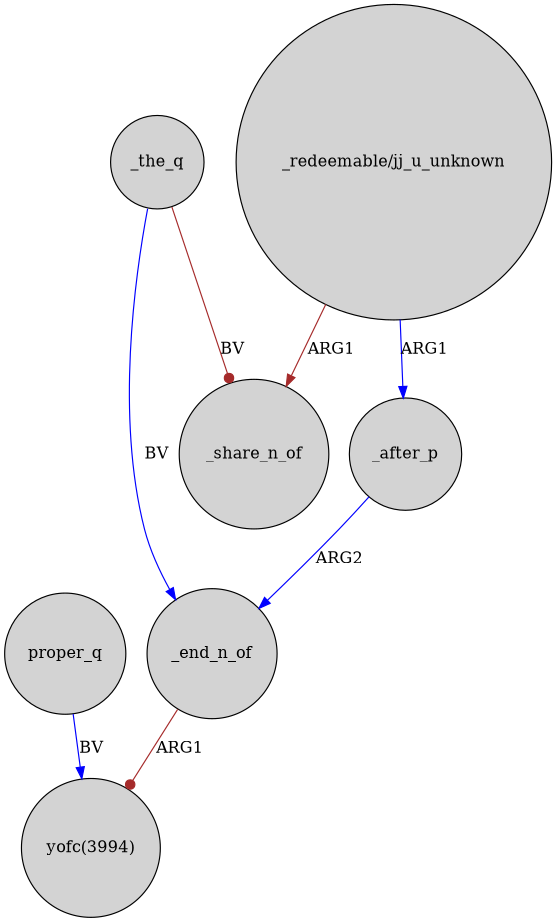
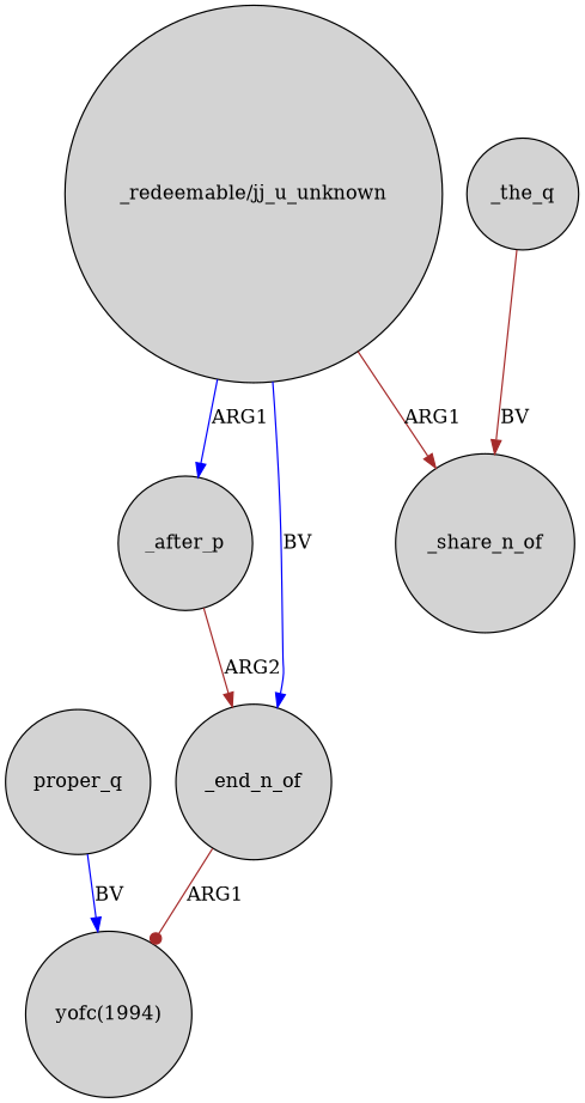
  digraph {
    node [shape=circle style=filled]
    edge [arrowhead=normal color=blue]
    _after_p
    _end_n_of
-   "yofc(1994)" [label="yofc(3994)"]
+   "yofc(1994)"
    "_redeemable/jj_u_unknown"
    _share_n_of
    _the_q
    proper_q
-   _after_p -> _end_n_of [label=ARG2]
+   _after_p -> _end_n_of [color=brown label=ARG2]
    _end_n_of -> "yofc(1994)" [arrowhead=dot color=brown label=ARG1]
    "_redeemable/jj_u_unknown" -> _after_p [label=ARG1]
    "_redeemable/jj_u_unknown" -> _share_n_of [color=brown label=ARG1]
-   _the_q -> _end_n_of [label=BV]
-   _the_q -> _share_n_of [arrowhead=dot color=brown label=BV]
+   "_redeemable/jj_u_unknown" -> _end_n_of [label=BV]
+   _the_q -> _share_n_of [color=brown label=BV]
    proper_q -> "yofc(1994)" [label=BV]
  }
